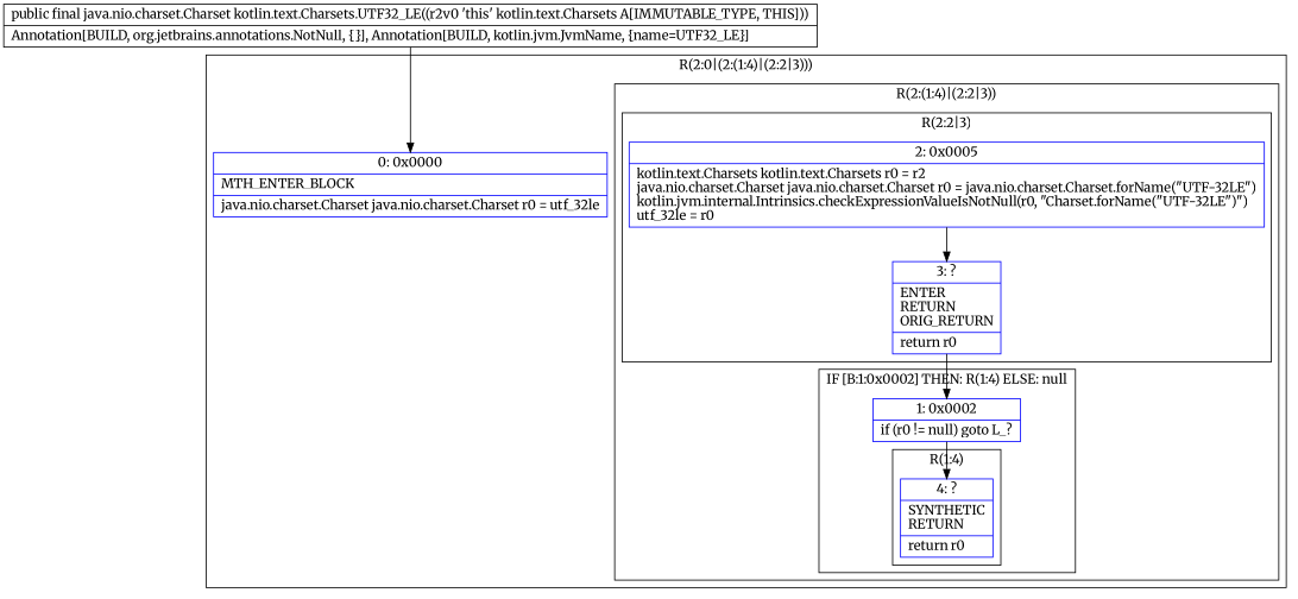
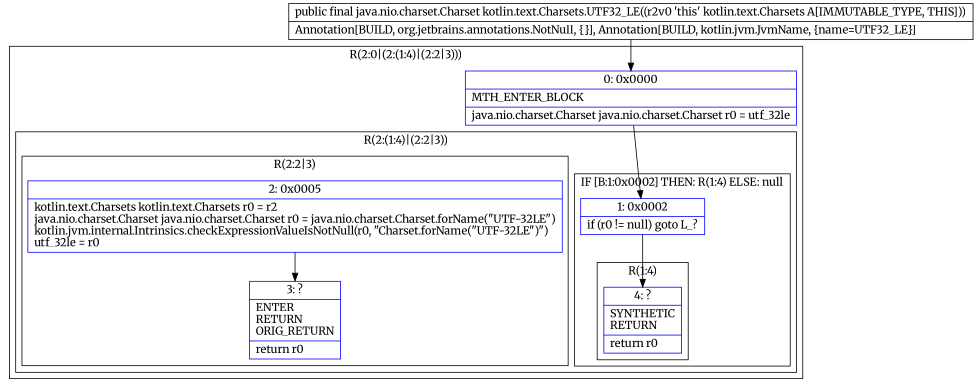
  digraph {
    fontname=Merriweather
    node [color=blue fontname=Merriweather shape=record]
    edge [fontname=Merriweather]
    n1 [label="{4\:\ ?|SYNTHETIC\lRETURN\l|return r0\l}"]
    n2 [label="{1\:\ 0x0002|if (r0 != null) goto L_?\l}"]
    n3 [label="{2\:\ 0x0005|kotlin.text.Charsets kotlin.text.Charsets r0 = r2\ljava.nio.charset.Charset java.nio.charset.Charset r0 = java.nio.charset.Charset.forName(\"UTF\-32LE\")\lkotlin.jvm.internal.Intrinsics.checkExpressionValueIsNotNull(r0, \"Charset.forName(\"UTF\-32LE\")\")\lutf_32le = r0\l}"]
    n4 [label="{3\:\ ?|ENTER\lRETURN\lORIG_RETURN\l|return r0\l}"]
    n5 [label="{0\:\ 0x0000|MTH_ENTER_BLOCK\l|java.nio.charset.Charset java.nio.charset.Charset r0 = utf_32le\l}"]
    n6 [label="{public final java.nio.charset.Charset kotlin.text.Charsets.UTF32_LE((r2v0 'this' kotlin.text.Charsets A[IMMUTABLE_TYPE, THIS]))  | Annotation[BUILD, org.jetbrains.annotations.NotNull, \{\}], Annotation[BUILD, kotlin.jvm.JvmName, \{name=UTF32_LE\}]\l}" color=""]
    subgraph cluster_1 {
      label="R(2:0|(2:(1:4)|(2:2|3)))"
      n5
      subgraph cluster_2 {
        label="R(2:(1:4)|(2:2|3))"
        subgraph cluster_3 {
          label="IF [B:1:0x0002] THEN: R(1:4) ELSE: null"
          n2
          subgraph cluster_4 {
            label="R(1:4)"
            n1
          }
        }
        subgraph cluster_5 {
          label="R(2:2|3)"
          n3
          n4
        }
      }
    }
    n2 -> n1
    n3 -> n4
-   n4 -> n2
+   n5 -> n2
    n6 -> n5
  }
